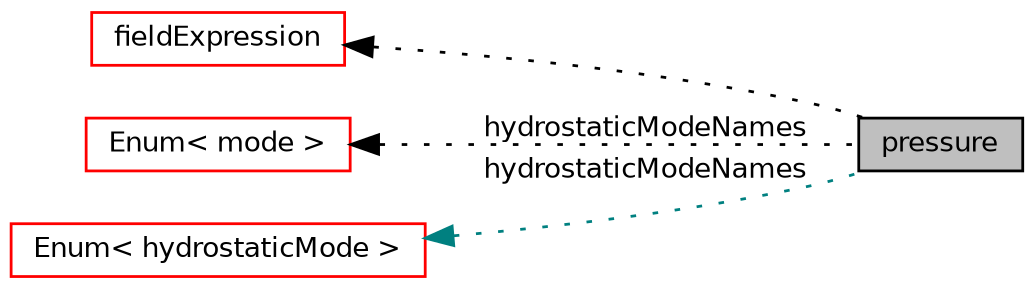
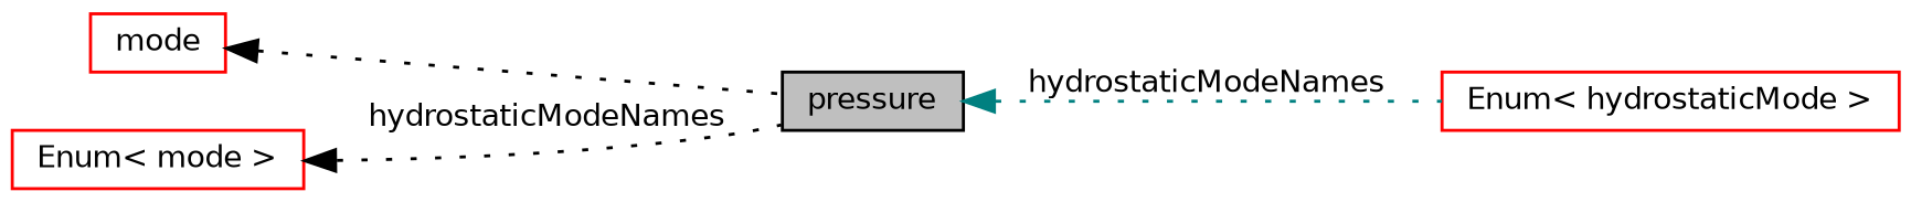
  digraph {
    rankdir=LR
    node [color=red fontname=Helvetica fontsize=10 shape=record]
    edge [color=black dir=back fontname=Helvetica fontsize=10 labelfontname=Helvetica labelfontsize=10 style=dotted]
    n1 [color=black fillcolor=grey75 fontcolor=black height=0.2 label=pressure style=filled width=0.4]
-   n2 [height=0.2 label=fieldExpression width=0.4]
+   n2 [height=0.2 label=mode width=0.4]
    n3 [height=0.2 label="Enum\< mode \>" width=0.4]
    n4 [height=0.2 label="Enum\< hydrostaticMode \>" width=0.4]
    n2 -> n1
    n3 -> n1 [label=" hydrostaticModeNames"]
-   n4 -> n1 [color=teal label=" hydrostaticModeNames"]
+   n1 -> n4 [color=teal label=" hydrostaticModeNames"]
  }
